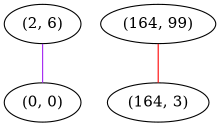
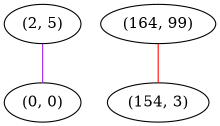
  graph {
-   "(2, 5)" [label="(2, 6)"]
+   "(2, 5)"
    "(0, 0)"
    "(164, 99)"
-   "(164, 3)"
+   "(164, 3)" [label="(154, 3)"]
    "(2, 5)" -- "(0, 0)" [color=purple weight=4]
    "(164, 99)" -- "(164, 3)" [color=red weight=1]
  }
